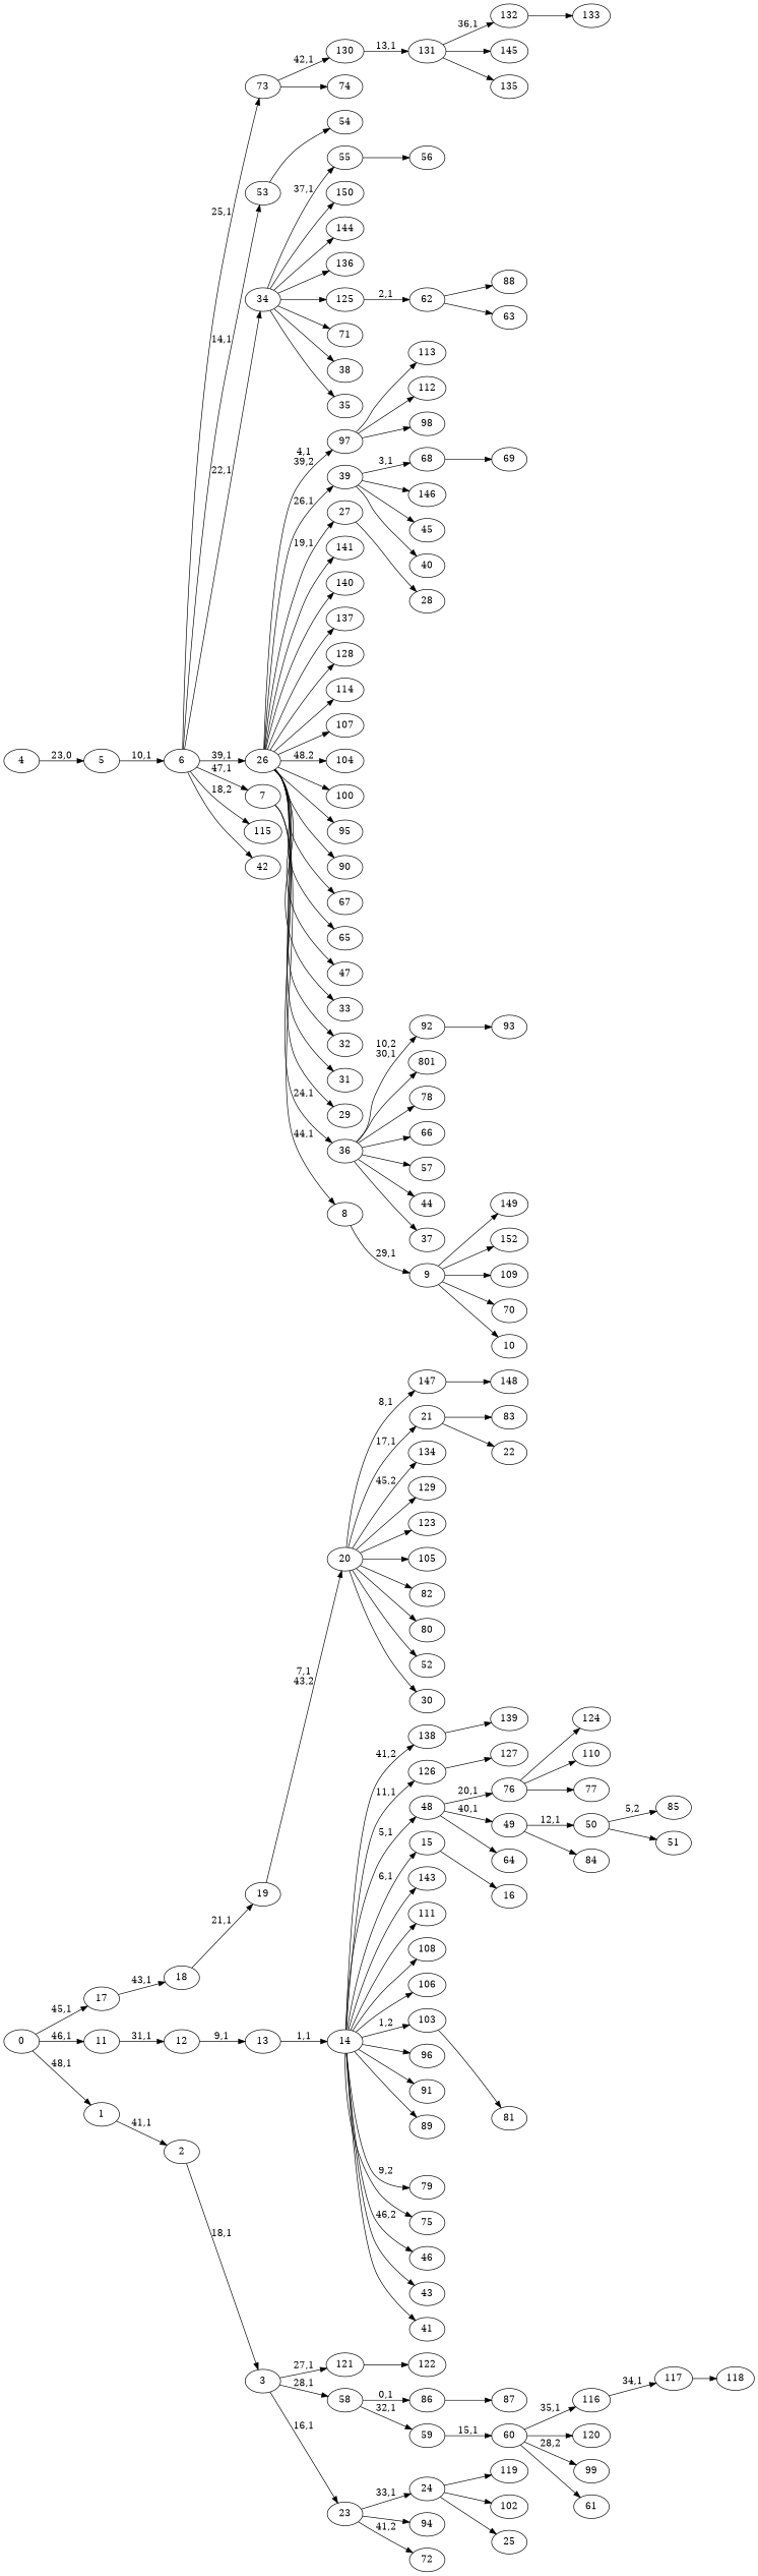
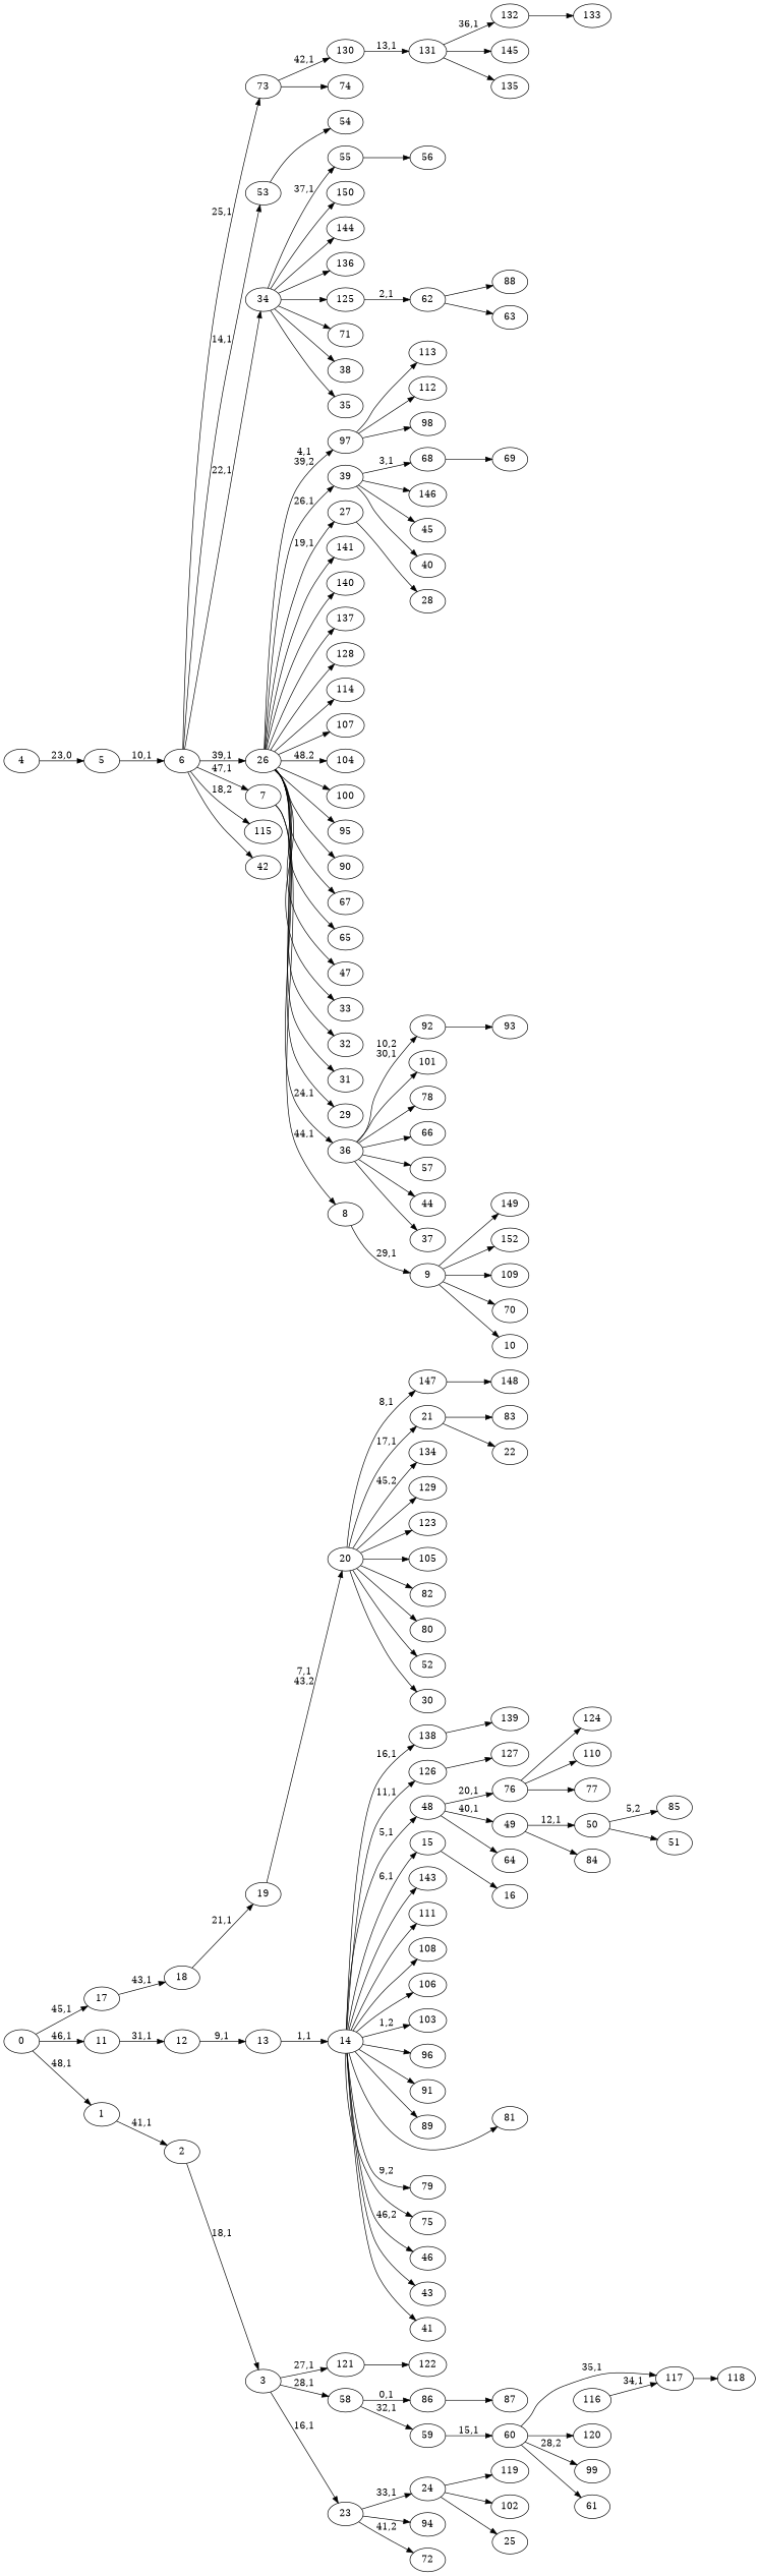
  digraph {
    rankdir=LR
    147
    148
    138
    139
    132
    133
    131
    145
    135
    130
    126
    127
    121
    122
    117
    118
    116
    97
    113
    112
    98
    92
    93
    86
    87
    76
    124
    110
    77
    73
    74
    68
    69
    62
    88
    63
    60
    120
    99
    61
    59
    58
    55
    56
    53
    54
    50
    85
    51
    49
    84
    48
    64
    39
    146
    45
    40
    36
-   101 [label=801]
+   101
    78
    66
    57
    44
    37
    34
    150
    144
    136
    125
    71
    38
    35
    27
    28
    26
    141
    140
    137
    128
    114
    107
    104
    100
    95
    90
    67
    65
    47
    33
    32
    31
    29
    24
    119
    102
    25
    23
    94
    72
    21
    83
    22
    20
    134
    129
    123
    105
    82
    80
    52
    30
    19
    18
    17
    15
    16
    14
    143
    111
    108
    106
    103
    96
    91
    89
    81
    79
    75
    46
    43
    41
    13
    12
    11
    9
    149
    n137 [label=152]
    109
    70
    10
    8
    7
    6
    115
    42
    5
    4
    3
    2
    1
    0
    147 -> 148
    138 -> 139
    132 -> 133
    131 -> 132 [label="36,1"]
    131 -> 145
    131 -> 135
    130 -> 131 [label="13,1"]
    126 -> 127
    121 -> 122
    117 -> 118
    116 -> 117 [label="34,1"]
    97 -> 113
    97 -> 112
    97 -> 98
    92 -> 93
    86 -> 87
    76 -> 124
    76 -> 110
    76 -> 77
    73 -> 130 [label="42,1"]
    73 -> 74
    68 -> 69
    62 -> 88
    62 -> 63
-   60 -> 116 [label="35,1"]
+   60 -> 117 [label="35,1"]
    60 -> 120
    60 -> 99 [label="28,2"]
    60 -> 61
    59 -> 60 [label="15,1"]
    58 -> 86 [label="0,1"]
    58 -> 59 [label="32,1"]
    55 -> 56
    53 -> 54
    50 -> 85 [label="5,2"]
    50 -> 51
    49 -> 50 [label="12,1"]
    49 -> 84
    48 -> 76 [label="20,1"]
    48 -> 49 [label="40,1"]
    48 -> 64
    39 -> 68 [label="3,1"]
    39 -> 146
    39 -> 45
    39 -> 40
    36 -> 92 [label="10,2\n30,1"]
    36 -> 101
    36 -> 78
    36 -> 66
    36 -> 57
    36 -> 44
    36 -> 37
    34 -> 55 [label="37,1"]
    34 -> 150
    34 -> 144
    34 -> 136
    34 -> 125
    34 -> 71
    34 -> 38
    34 -> 35
    125 -> 62 [label="2,1"]
    27 -> 28
    26 -> 97 [label="4,1\n39,2"]
    26 -> 39 [label="26,1"]
    26 -> 27 [label="19,1"]
    26 -> 141
    26 -> 140
    26 -> 137
    26 -> 128
    26 -> 114
    26 -> 107
    26 -> 104 [label="48,2"]
    26 -> 100
    26 -> 95
    26 -> 90
    26 -> 67
    26 -> 65
    26 -> 47
    26 -> 33
    26 -> 32
    26 -> 31
    26 -> 29
    24 -> 119
    24 -> 102
    24 -> 25
    23 -> 24 [label="33,1"]
    23 -> 94
    23 -> 72 [label="41,2"]
    21 -> 83
    21 -> 22
    20 -> 147 [label="8,1"]
    20 -> 21 [label="17,1"]
    20 -> 134 [label="45,2"]
    20 -> 129
    20 -> 123
    20 -> 105
    20 -> 82
    20 -> 80
    20 -> 52
    20 -> 30
    19 -> 20 [label="7,1\n43,2"]
    18 -> 19 [label="21,1"]
    17 -> 18 [label="43,1"]
    15 -> 16
-   14 -> 138 [label="41,2"]
+   14 -> 138 [label="16,1"]
    14 -> 126 [label="11,1"]
    14 -> 48 [label="5,1"]
    14 -> 15 [label="6,1"]
    14 -> 143
    14 -> 111
    14 -> 108
    14 -> 106
    14 -> 103 [label="1,2"]
    14 -> 96
    14 -> 91
    14 -> 89
-   103 -> 81
+   14 -> 81
    14 -> 79 [label="9,2"]
    14 -> 75
    14 -> 46 [label="46,2"]
    14 -> 43
    14 -> 41
    13 -> 14 [label="1,1"]
    12 -> 13 [label="9,1"]
    11 -> 12 [label="31,1"]
    9 -> 149
    9 -> n137
    9 -> 109
    9 -> 70
    9 -> 10
    8 -> 9 [label="29,1"]
    7 -> 36 [label="24,1"]
    7 -> 8 [label="44,1"]
    6 -> 73 [label="25,1"]
    6 -> 53 [label="14,1"]
    6 -> 34 [label="22,1"]
    6 -> 26 [label="39,1"]
    6 -> 7 [label="47,1"]
    6 -> 115 [label="18,2"]
    6 -> 42
    5 -> 6 [label="10,1"]
    4 -> 5 [label="23,0"]
    3 -> 121 [label="27,1"]
    3 -> 58 [label="28,1"]
    3 -> 23 [label="16,1"]
    2 -> 3 [label="18,1"]
    1 -> 2 [label="41,1"]
    0 -> 17 [label="45,1"]
    0 -> 11 [label="46,1"]
    0 -> 1 [label="48,1"]
  }
